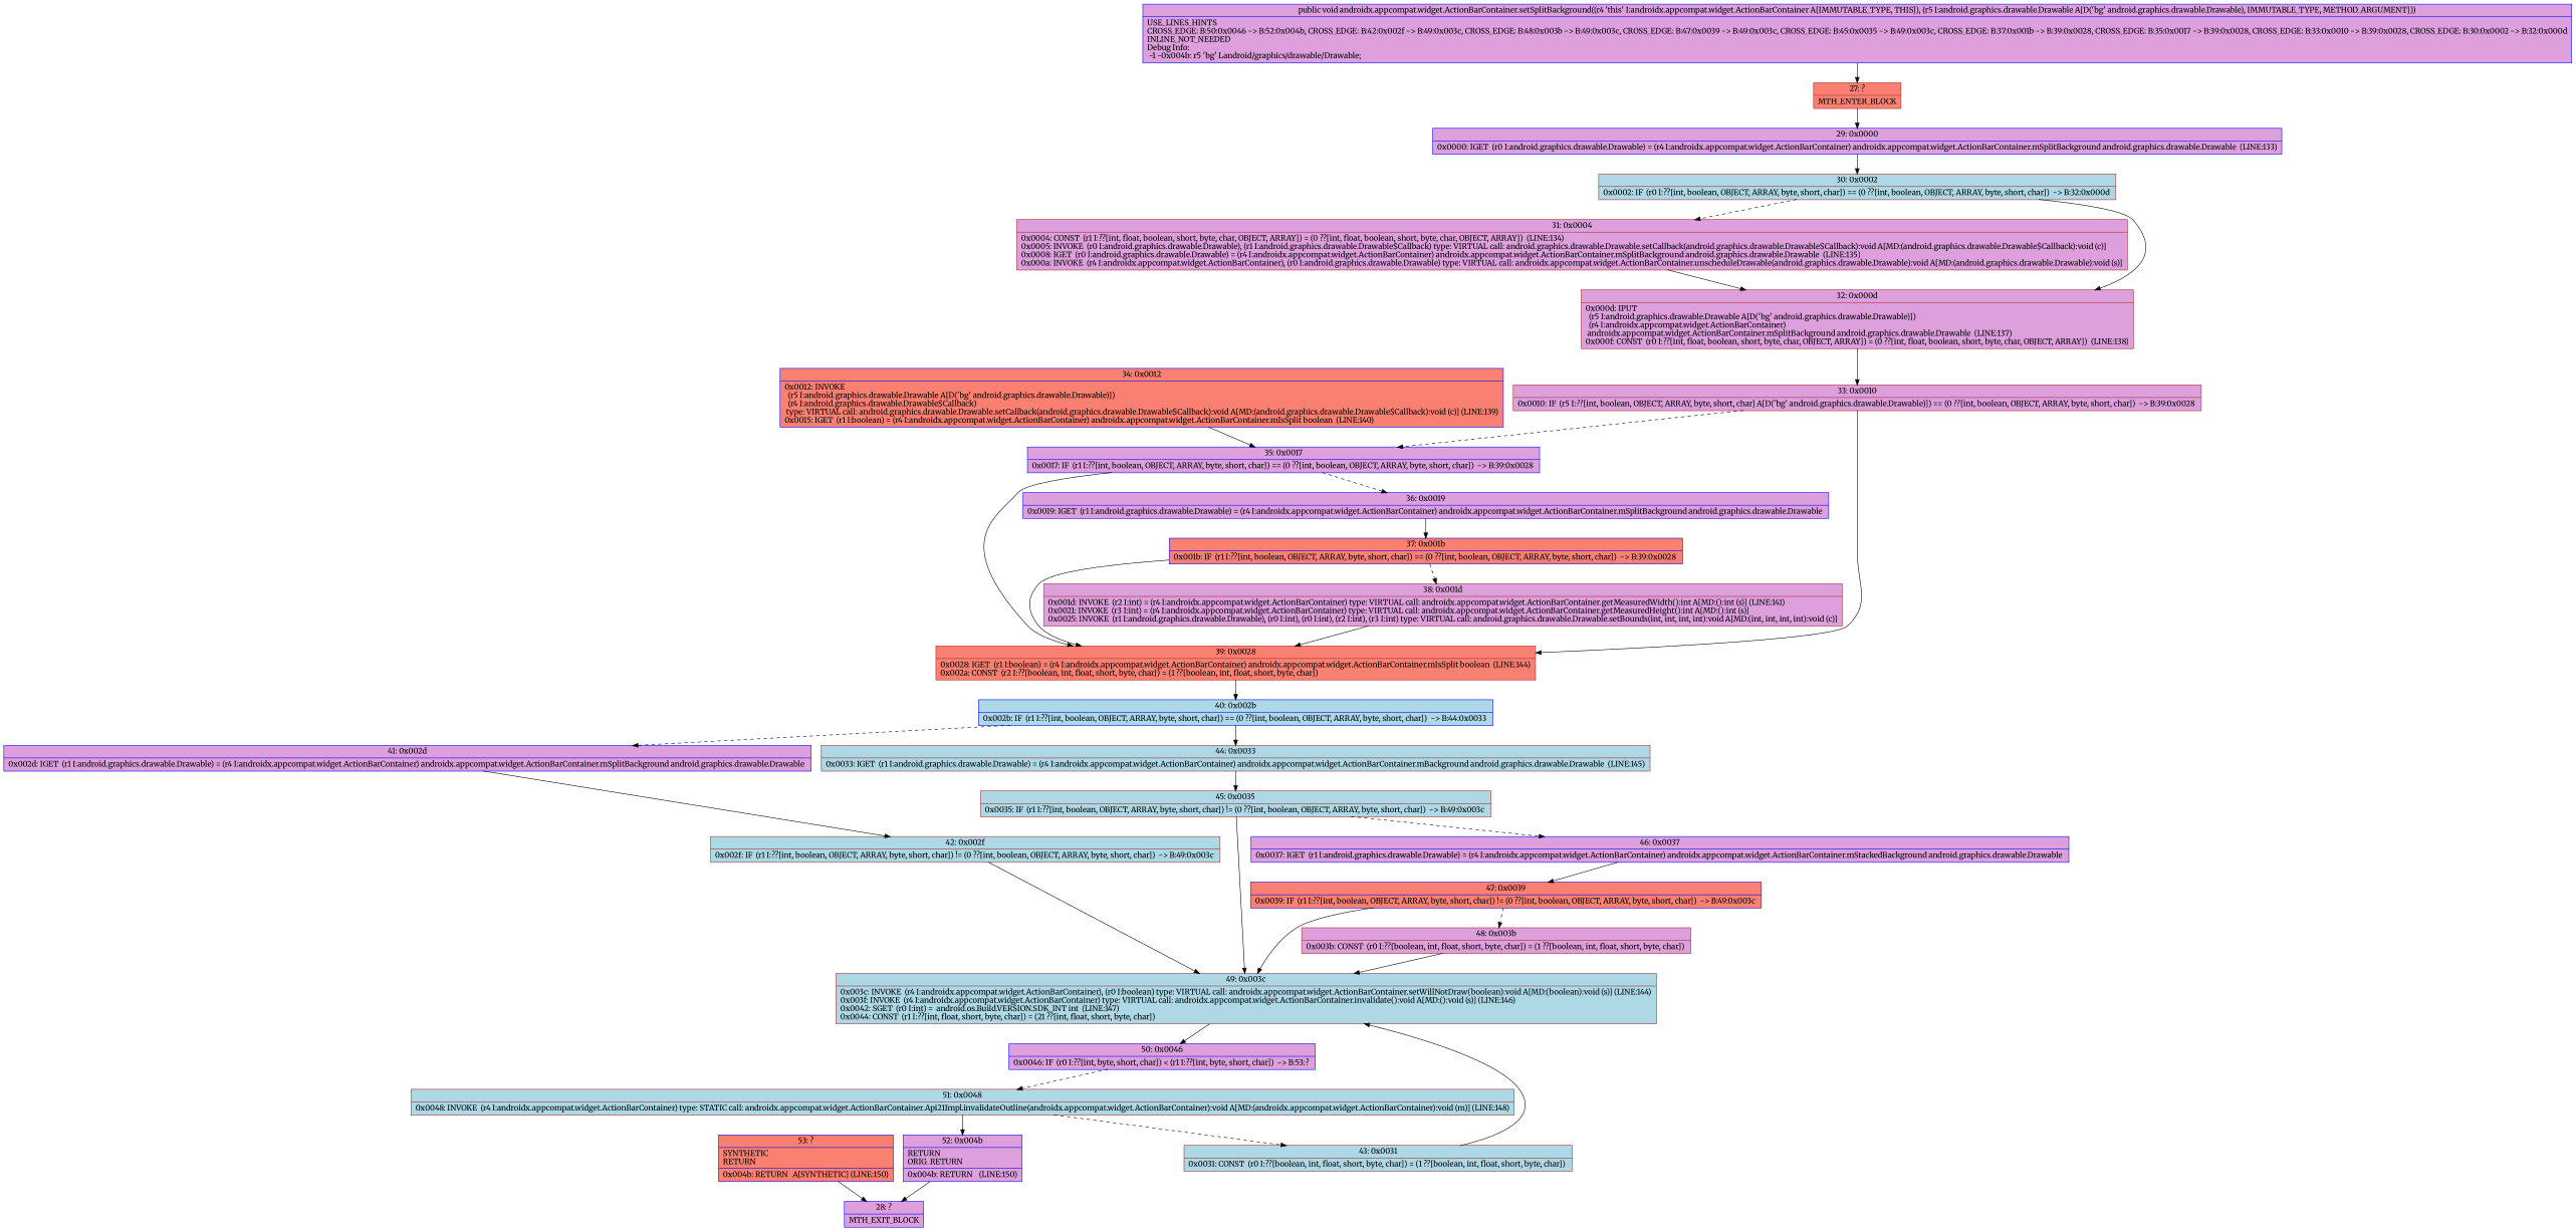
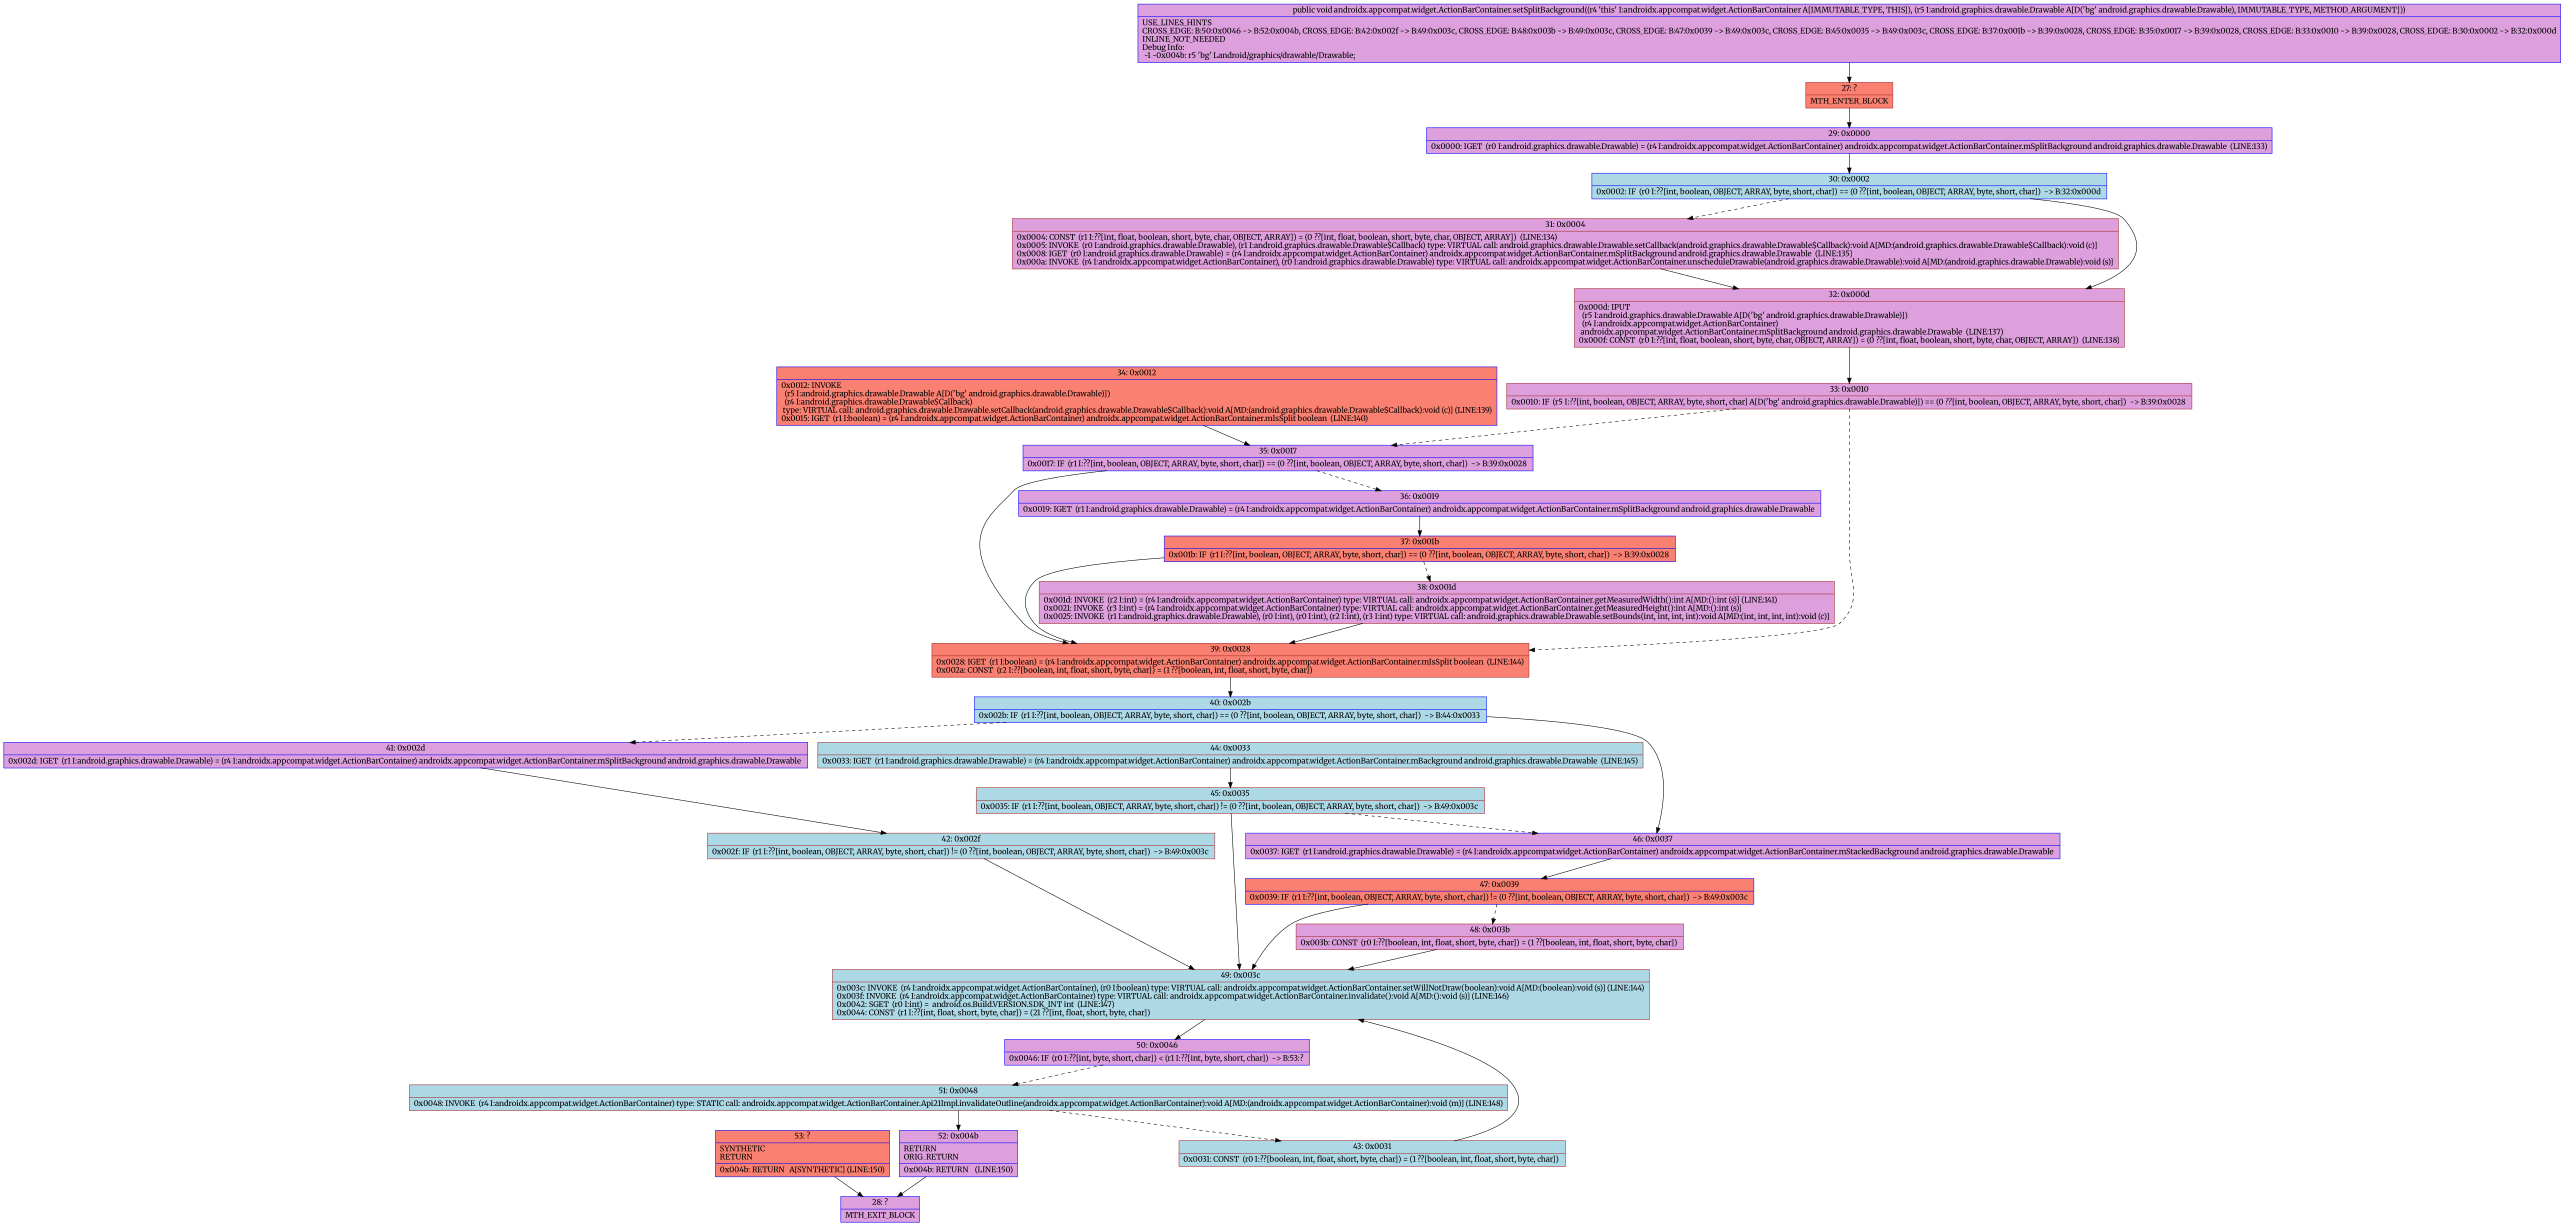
  digraph {
    fontname=Merriweather
    node [color=blue fillcolor=plum fontname=Merriweather shape=record style=filled]
    edge [fontname=Merriweather]
    n1 [color=brown fillcolor=salmon label="{27\:\ ?|MTH_ENTER_BLOCK\l}"]
    n2 [label="{29\:\ 0x0000|0x0000: IGET  (r0 I:android.graphics.drawable.Drawable) = (r4 I:androidx.appcompat.widget.ActionBarContainer) androidx.appcompat.widget.ActionBarContainer.mSplitBackground android.graphics.drawable.Drawable  (LINE:133)\l}"]
-   n3 [color=brown fillcolor=lightblue label="{30\:\ 0x0002|0x0002: IF  (r0 I:??[int, boolean, OBJECT, ARRAY, byte, short, char]) == (0 ??[int, boolean, OBJECT, ARRAY, byte, short, char])  \-\> B:32:0x000d \l}"]
+   n3 [fillcolor=lightblue label="{30\:\ 0x0002|0x0002: IF  (r0 I:??[int, boolean, OBJECT, ARRAY, byte, short, char]) == (0 ??[int, boolean, OBJECT, ARRAY, byte, short, char])  \-\> B:32:0x000d \l}"]
    n4 [color=brown label="{31\:\ 0x0004|0x0004: CONST  (r1 I:??[int, float, boolean, short, byte, char, OBJECT, ARRAY]) = (0 ??[int, float, boolean, short, byte, char, OBJECT, ARRAY])  (LINE:134)\l0x0005: INVOKE  (r0 I:android.graphics.drawable.Drawable), (r1 I:android.graphics.drawable.Drawable$Callback) type: VIRTUAL call: android.graphics.drawable.Drawable.setCallback(android.graphics.drawable.Drawable$Callback):void A[MD:(android.graphics.drawable.Drawable$Callback):void (c)]\l0x0008: IGET  (r0 I:android.graphics.drawable.Drawable) = (r4 I:androidx.appcompat.widget.ActionBarContainer) androidx.appcompat.widget.ActionBarContainer.mSplitBackground android.graphics.drawable.Drawable  (LINE:135)\l0x000a: INVOKE  (r4 I:androidx.appcompat.widget.ActionBarContainer), (r0 I:android.graphics.drawable.Drawable) type: VIRTUAL call: androidx.appcompat.widget.ActionBarContainer.unscheduleDrawable(android.graphics.drawable.Drawable):void A[MD:(android.graphics.drawable.Drawable):void (s)]\l}"]
    n5 [color=brown label="{32\:\ 0x000d|0x000d: IPUT  \l  (r5 I:android.graphics.drawable.Drawable A[D('bg' android.graphics.drawable.Drawable)])\l  (r4 I:androidx.appcompat.widget.ActionBarContainer)\l androidx.appcompat.widget.ActionBarContainer.mSplitBackground android.graphics.drawable.Drawable  (LINE:137)\l0x000f: CONST  (r0 I:??[int, float, boolean, short, byte, char, OBJECT, ARRAY]) = (0 ??[int, float, boolean, short, byte, char, OBJECT, ARRAY])  (LINE:138)\l}"]
    n6 [color=brown label="{33\:\ 0x0010|0x0010: IF  (r5 I:??[int, boolean, OBJECT, ARRAY, byte, short, char] A[D('bg' android.graphics.drawable.Drawable)]) == (0 ??[int, boolean, OBJECT, ARRAY, byte, short, char])  \-\> B:39:0x0028 \l}"]
    n7 [color=brown fillcolor=salmon label="{39\:\ 0x0028|0x0028: IGET  (r1 I:boolean) = (r4 I:androidx.appcompat.widget.ActionBarContainer) androidx.appcompat.widget.ActionBarContainer.mIsSplit boolean  (LINE:144)\l0x002a: CONST  (r2 I:??[boolean, int, float, short, byte, char]) = (1 ??[boolean, int, float, short, byte, char]) \l}"]
    n8 [label="{35\:\ 0x0017|0x0017: IF  (r1 I:??[int, boolean, OBJECT, ARRAY, byte, short, char]) == (0 ??[int, boolean, OBJECT, ARRAY, byte, short, char])  \-\> B:39:0x0028 \l}"]
    n9 [fillcolor=salmon label="{34\:\ 0x0012|0x0012: INVOKE  \l  (r5 I:android.graphics.drawable.Drawable A[D('bg' android.graphics.drawable.Drawable)])\l  (r4 I:android.graphics.drawable.Drawable$Callback)\l type: VIRTUAL call: android.graphics.drawable.Drawable.setCallback(android.graphics.drawable.Drawable$Callback):void A[MD:(android.graphics.drawable.Drawable$Callback):void (c)] (LINE:139)\l0x0015: IGET  (r1 I:boolean) = (r4 I:androidx.appcompat.widget.ActionBarContainer) androidx.appcompat.widget.ActionBarContainer.mIsSplit boolean  (LINE:140)\l}"]
    n10 [fillcolor=lightblue label="{40\:\ 0x002b|0x002b: IF  (r1 I:??[int, boolean, OBJECT, ARRAY, byte, short, char]) == (0 ??[int, boolean, OBJECT, ARRAY, byte, short, char])  \-\> B:44:0x0033 \l}"]
    n11 [label="{36\:\ 0x0019|0x0019: IGET  (r1 I:android.graphics.drawable.Drawable) = (r4 I:androidx.appcompat.widget.ActionBarContainer) androidx.appcompat.widget.ActionBarContainer.mSplitBackground android.graphics.drawable.Drawable \l}"]
    n12 [fillcolor=salmon label="{37\:\ 0x001b|0x001b: IF  (r1 I:??[int, boolean, OBJECT, ARRAY, byte, short, char]) == (0 ??[int, boolean, OBJECT, ARRAY, byte, short, char])  \-\> B:39:0x0028 \l}"]
    n13 [color=brown label="{38\:\ 0x001d|0x001d: INVOKE  (r2 I:int) = (r4 I:androidx.appcompat.widget.ActionBarContainer) type: VIRTUAL call: androidx.appcompat.widget.ActionBarContainer.getMeasuredWidth():int A[MD:():int (s)] (LINE:141)\l0x0021: INVOKE  (r3 I:int) = (r4 I:androidx.appcompat.widget.ActionBarContainer) type: VIRTUAL call: androidx.appcompat.widget.ActionBarContainer.getMeasuredHeight():int A[MD:():int (s)]\l0x0025: INVOKE  (r1 I:android.graphics.drawable.Drawable), (r0 I:int), (r0 I:int), (r2 I:int), (r3 I:int) type: VIRTUAL call: android.graphics.drawable.Drawable.setBounds(int, int, int, int):void A[MD:(int, int, int, int):void (c)]\l}"]
    n14 [label="{41\:\ 0x002d|0x002d: IGET  (r1 I:android.graphics.drawable.Drawable) = (r4 I:androidx.appcompat.widget.ActionBarContainer) androidx.appcompat.widget.ActionBarContainer.mSplitBackground android.graphics.drawable.Drawable \l}"]
    n15 [color=brown fillcolor=lightblue label="{44\:\ 0x0033|0x0033: IGET  (r1 I:android.graphics.drawable.Drawable) = (r4 I:androidx.appcompat.widget.ActionBarContainer) androidx.appcompat.widget.ActionBarContainer.mBackground android.graphics.drawable.Drawable  (LINE:145)\l}"]
    n16 [color=brown fillcolor=lightblue label="{42\:\ 0x002f|0x002f: IF  (r1 I:??[int, boolean, OBJECT, ARRAY, byte, short, char]) != (0 ??[int, boolean, OBJECT, ARRAY, byte, short, char])  \-\> B:49:0x003c \l}"]
    n17 [color=brown fillcolor=lightblue label="{45\:\ 0x0035|0x0035: IF  (r1 I:??[int, boolean, OBJECT, ARRAY, byte, short, char]) != (0 ??[int, boolean, OBJECT, ARRAY, byte, short, char])  \-\> B:49:0x003c \l}"]
    n18 [color=brown fillcolor=lightblue label="{49\:\ 0x003c|0x003c: INVOKE  (r4 I:androidx.appcompat.widget.ActionBarContainer), (r0 I:boolean) type: VIRTUAL call: androidx.appcompat.widget.ActionBarContainer.setWillNotDraw(boolean):void A[MD:(boolean):void (s)] (LINE:144)\l0x003f: INVOKE  (r4 I:androidx.appcompat.widget.ActionBarContainer) type: VIRTUAL call: androidx.appcompat.widget.ActionBarContainer.invalidate():void A[MD:():void (s)] (LINE:146)\l0x0042: SGET  (r0 I:int) =  android.os.Build.VERSION.SDK_INT int  (LINE:147)\l0x0044: CONST  (r1 I:??[int, float, short, byte, char]) = (21 ??[int, float, short, byte, char]) \l}"]
    n19 [color=brown fillcolor=lightblue label="{43\:\ 0x0031|0x0031: CONST  (r0 I:??[boolean, int, float, short, byte, char]) = (1 ??[boolean, int, float, short, byte, char]) \l}"]
    n20 [label="{50\:\ 0x0046|0x0046: IF  (r0 I:??[int, byte, short, char]) \< (r1 I:??[int, byte, short, char])  \-\> B:53:? \l}"]
    n21 [color=brown fillcolor=lightblue label="{51\:\ 0x0048|0x0048: INVOKE  (r4 I:androidx.appcompat.widget.ActionBarContainer) type: STATIC call: androidx.appcompat.widget.ActionBarContainer.Api21Impl.invalidateOutline(androidx.appcompat.widget.ActionBarContainer):void A[MD:(androidx.appcompat.widget.ActionBarContainer):void (m)] (LINE:148)\l}"]
    n22 [label="{52\:\ 0x004b|RETURN\lORIG_RETURN\l|0x004b: RETURN    (LINE:150)\l}"]
    n23 [fillcolor=salmon label="{53\:\ ?|SYNTHETIC\lRETURN\l|0x004b: RETURN   A[SYNTHETIC] (LINE:150)\l}"]
    n24 [label="{28\:\ ?|MTH_EXIT_BLOCK\l}"]
    n25 [label="{46\:\ 0x0037|0x0037: IGET  (r1 I:android.graphics.drawable.Drawable) = (r4 I:androidx.appcompat.widget.ActionBarContainer) androidx.appcompat.widget.ActionBarContainer.mStackedBackground android.graphics.drawable.Drawable \l}"]
    n26 [fillcolor=salmon label="{47\:\ 0x0039|0x0039: IF  (r1 I:??[int, boolean, OBJECT, ARRAY, byte, short, char]) != (0 ??[int, boolean, OBJECT, ARRAY, byte, short, char])  \-\> B:49:0x003c \l}"]
    n27 [color=brown label="{48\:\ 0x003b|0x003b: CONST  (r0 I:??[boolean, int, float, short, byte, char]) = (1 ??[boolean, int, float, short, byte, char]) \l}"]
    n28 [label="{public void androidx.appcompat.widget.ActionBarContainer.setSplitBackground((r4 'this' I:androidx.appcompat.widget.ActionBarContainer A[IMMUTABLE_TYPE, THIS]), (r5 I:android.graphics.drawable.Drawable A[D('bg' android.graphics.drawable.Drawable), IMMUTABLE_TYPE, METHOD_ARGUMENT]))  | USE_LINES_HINTS\lCROSS_EDGE: B:50:0x0046 \-\> B:52:0x004b, CROSS_EDGE: B:42:0x002f \-\> B:49:0x003c, CROSS_EDGE: B:48:0x003b \-\> B:49:0x003c, CROSS_EDGE: B:47:0x0039 \-\> B:49:0x003c, CROSS_EDGE: B:45:0x0035 \-\> B:49:0x003c, CROSS_EDGE: B:37:0x001b \-\> B:39:0x0028, CROSS_EDGE: B:35:0x0017 \-\> B:39:0x0028, CROSS_EDGE: B:33:0x0010 \-\> B:39:0x0028, CROSS_EDGE: B:30:0x0002 \-\> B:32:0x000d\lINLINE_NOT_NEEDED\lDebug Info:\l  \-1 \-0x004b: r5 'bg' Landroid\/graphics\/drawable\/Drawable;\l}"]
    n1 -> n2
    n2 -> n3
    n3 -> n4 [style=dashed]
    n3 -> n5
    n4 -> n5
    n5 -> n6
-   n6 -> n7
+   n6 -> n7 [style=dashed]
    n6 -> n8 [style=dashed]
    n7 -> n10
    n8 -> n7
    n8 -> n11 [style=dashed]
    n9 -> n8
    n10 -> n14 [style=dashed]
-   n10 -> n15
+   n10 -> n25
    n11 -> n12
    n12 -> n7
    n12 -> n13 [style=dashed]
    n13 -> n7
    n14 -> n16
    n15 -> n17
    n16 -> n18
    n17 -> n18
    n17 -> n25 [style=dashed]
    n18 -> n20
    n19 -> n18
    n20 -> n21 [style=dashed]
    n21 -> n19 [style=dashed]
    n21 -> n22
    n22 -> n24
    n23 -> n24
    n25 -> n26
    n26 -> n18
    n26 -> n27 [style=dashed]
    n27 -> n18
    n28 -> n1
  }
